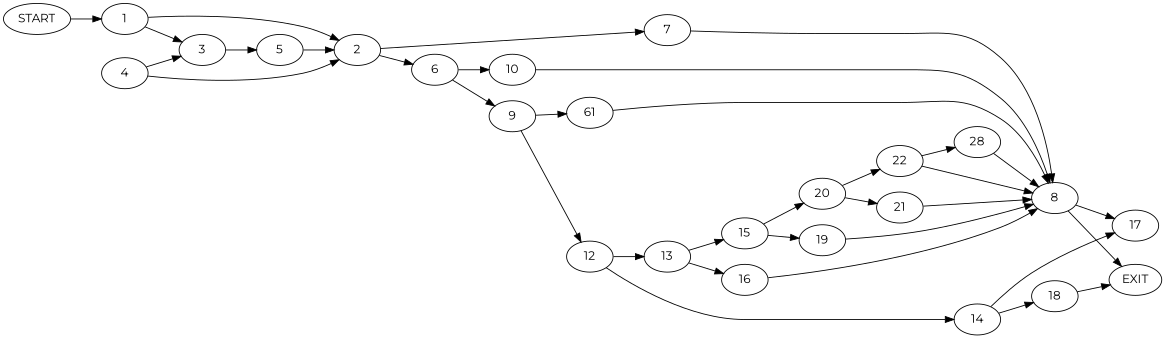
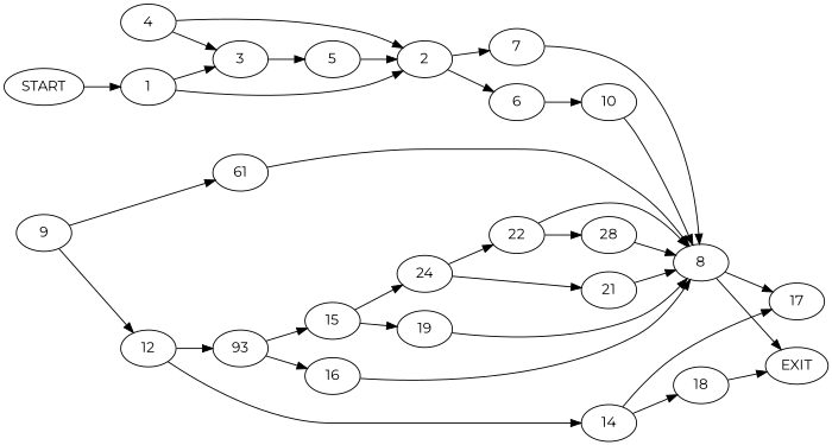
  digraph {
    fontname=Montserrat
    rankdir=LR
    node [fontname=Montserrat]
    edge [fontname=Montserrat]
    n1 [label=START]
    1
    2
    3
    n5 [label=EXIT]
    6
    7
    5
    9
    10
    8
    4
    n13 [label=61]
    12
    17
-   13
+   13 [label=93]
    14
    15
    16
    18
    19
-   20
+   20 [label=24]
    21
    22
    n25 [label=28]
    n1 -> 1
    1 -> 2
    1 -> 3
    2 -> 6
    2 -> 7
    3 -> 5
-   6 -> 9
    6 -> 10
    7 -> 8
    5 -> 2
    9 -> n13
    9 -> 12
    10 -> 8
    8 -> n5
    8 -> 17
    4 -> 2
    4 -> 3
    n13 -> 8
    12 -> 13
    12 -> 14
    13 -> 15
    13 -> 16
    14 -> 17
    14 -> 18
    15 -> 19
    15 -> 20
    16 -> 8
    18 -> n5
    19 -> 8
    20 -> 21
    20 -> 22
    21 -> 8
    22 -> 8
    22 -> n25
    n25 -> 8
  }
